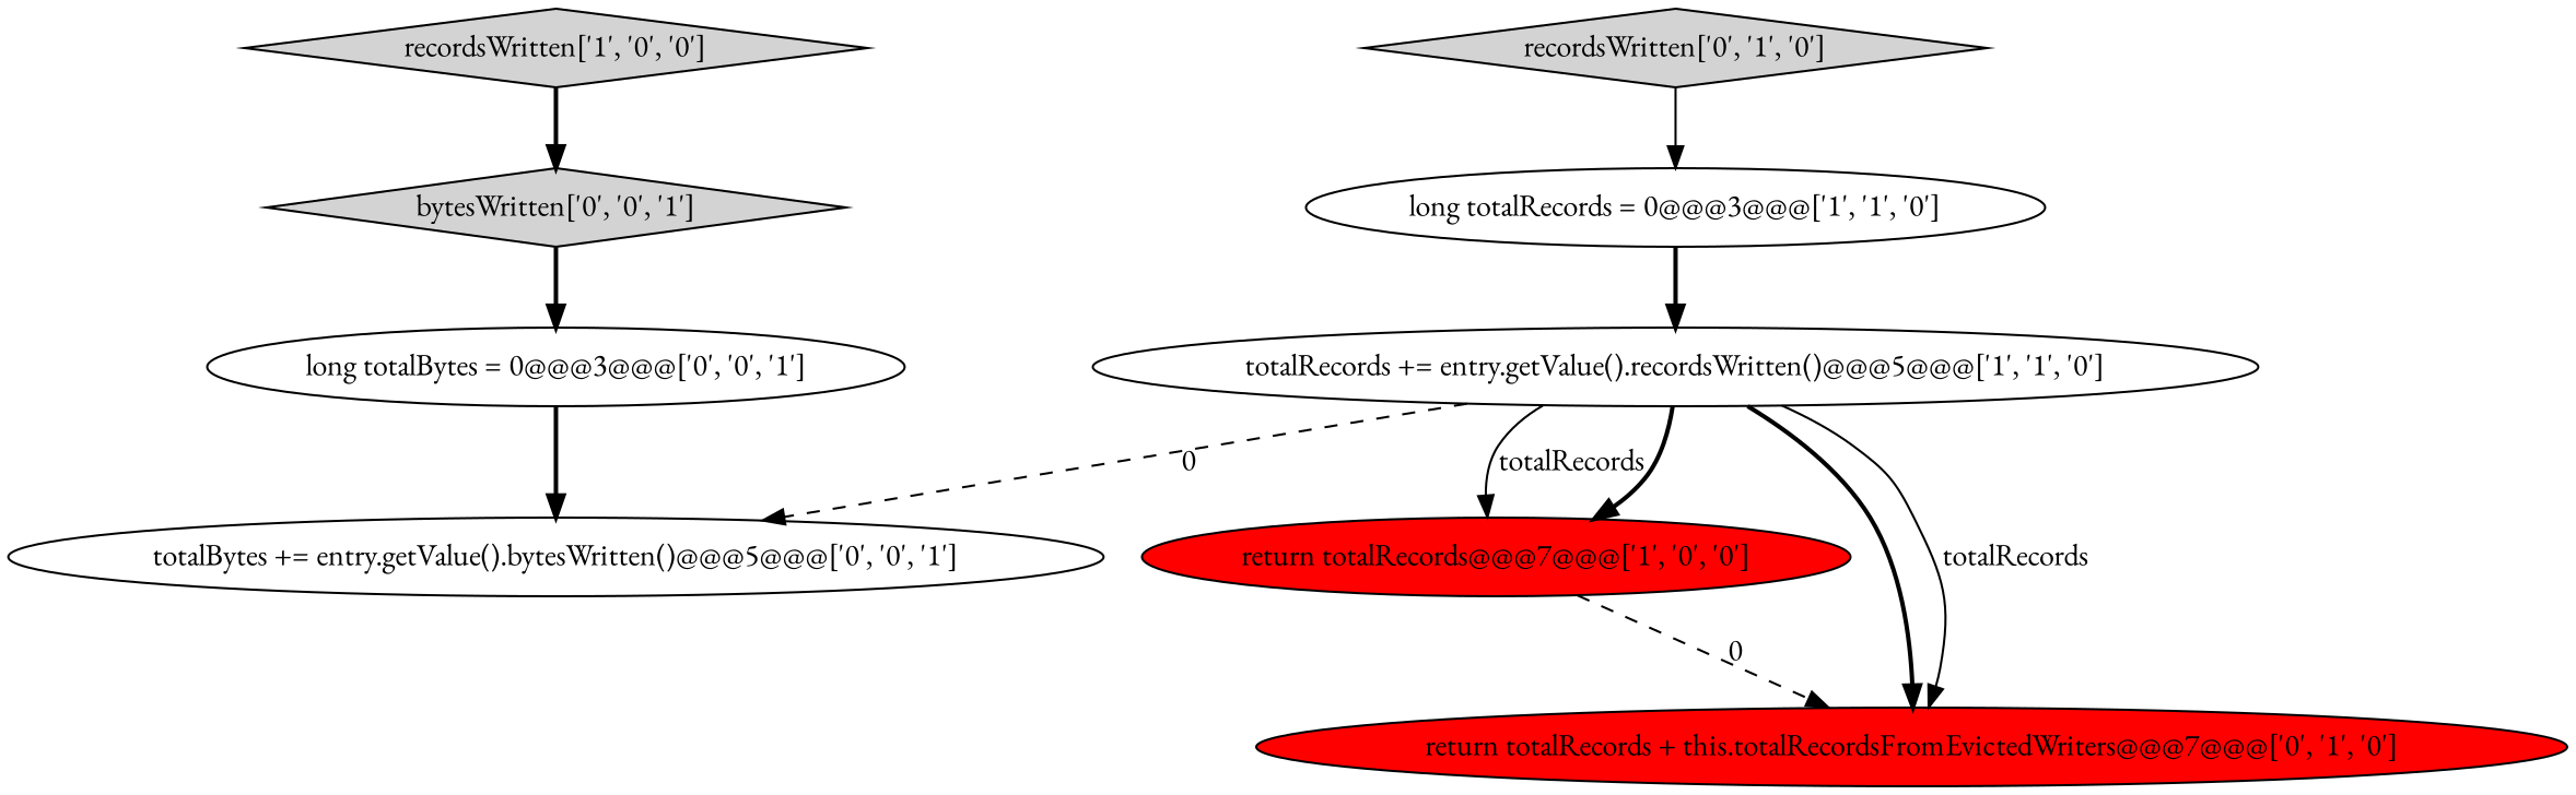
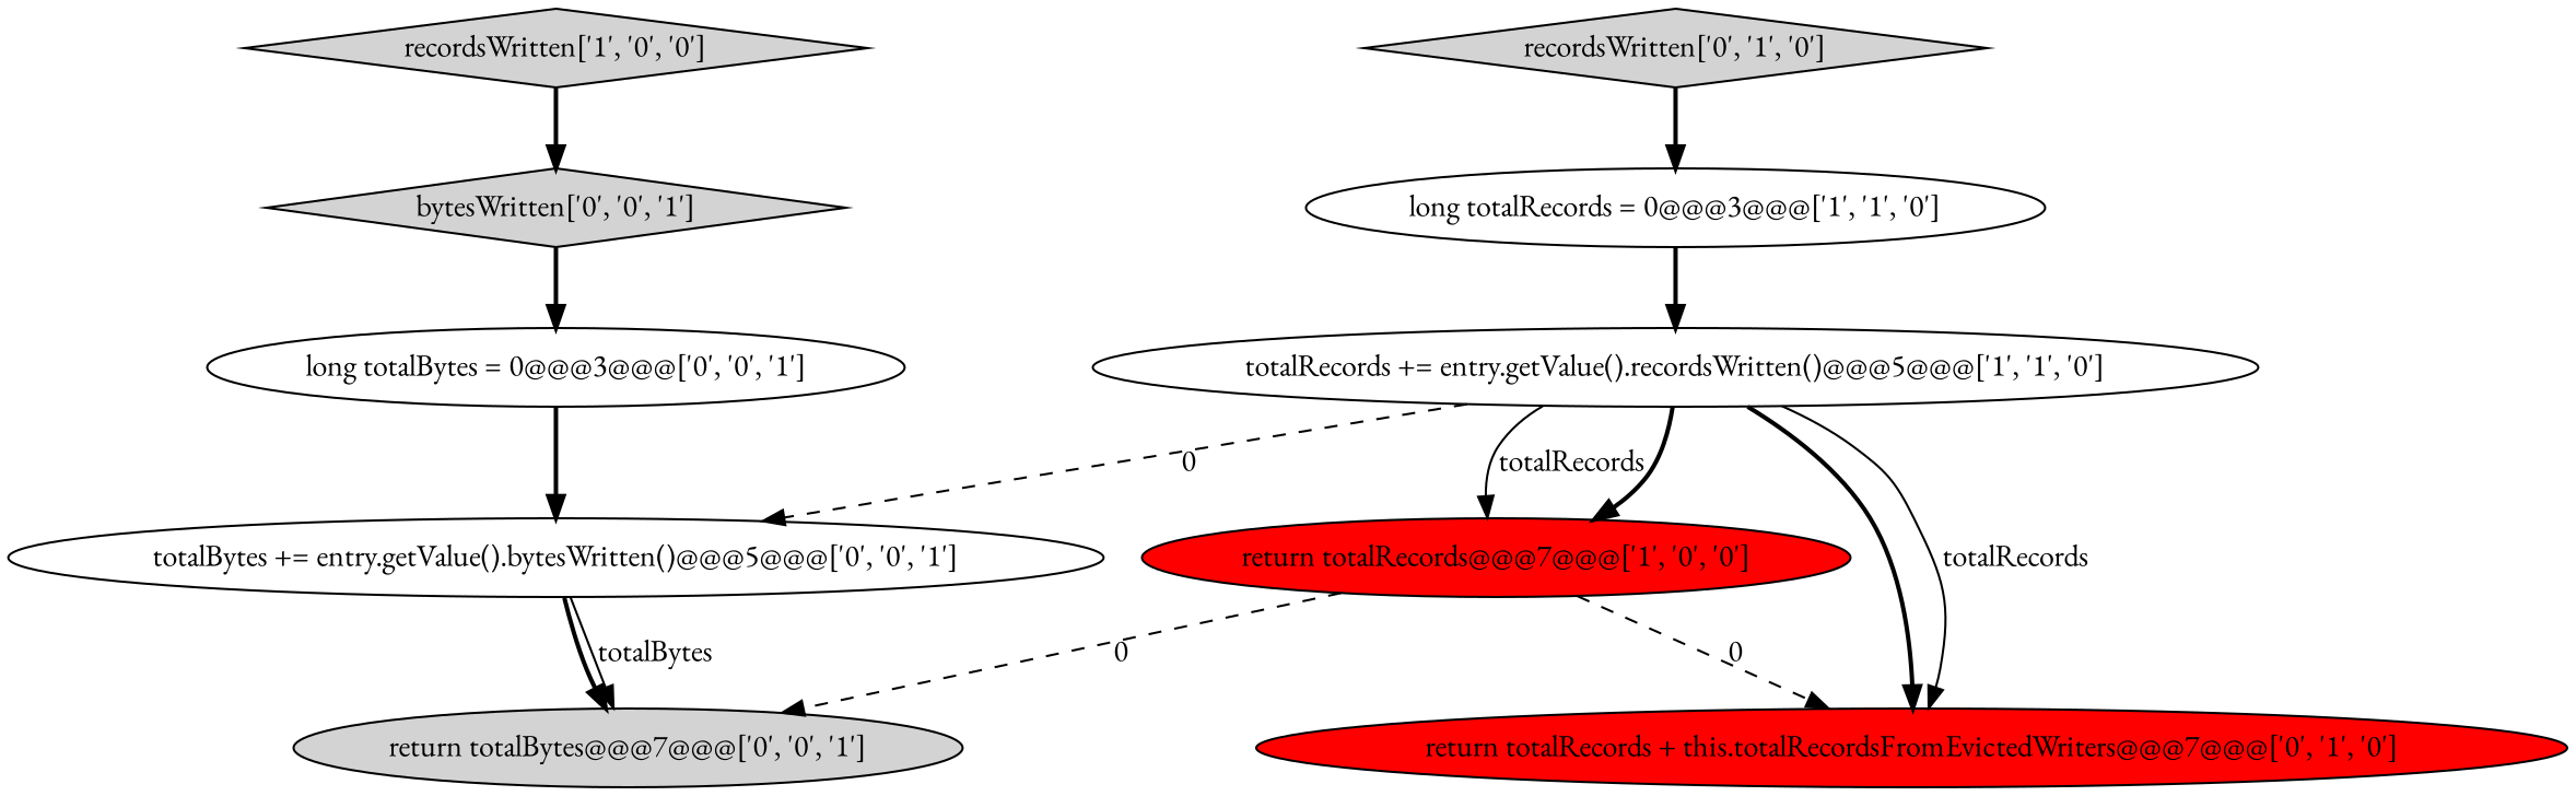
  digraph {
    fontname="EB Garamond"
    node [fillcolor=white fontname="EB Garamond" shape=ellipse style=filled]
    edge [fontname="EB Garamond" style=bold]
    n1 [label="long totalBytes = 0@@@3@@@['0', '0', '1']"]
    n2 [label="totalBytes += entry.getValue().bytesWritten()@@@5@@@['0', '0', '1']"]
+   n3 [fillcolor=lightgray label="return totalBytes@@@7@@@['0', '0', '1']"]
    n4 [fillcolor=lightgray label="bytesWritten['0', '0', '1']" shape=diamond]
    n5 [fillcolor=red label="return totalRecords@@@7@@@['1', '0', '0']"]
    n6 [fillcolor=red label="return totalRecords + this.totalRecordsFromEvictedWriters@@@7@@@['0', '1', '0']"]
    n7 [fillcolor=lightgray label="recordsWritten['1', '0', '0']" shape=diamond]
    n8 [label="long totalRecords = 0@@@3@@@['1', '1', '0']"]
    n9 [label="totalRecords += entry.getValue().recordsWritten()@@@5@@@['1', '1', '0']"]
    n10 [fillcolor=lightgray label="recordsWritten['0', '1', '0']" shape=diamond]
    n1 -> n2
+   n2 -> n3
+   n2 -> n3 [label=totalBytes style=solid]
    n4 -> n1
+   n5 -> n3 [label=0 style=dashed]
    n5 -> n6 [label=0 style=dashed]
    n7 -> n4
    n8 -> n9
    n9 -> n2 [label=0 style=dashed]
    n9 -> n5 [label=totalRecords style=solid]
    n9 -> n5
    n9 -> n6
    n9 -> n6 [label=totalRecords style=solid]
-   n10 -> n8 [style=solid]
+   n10 -> n8
  }
